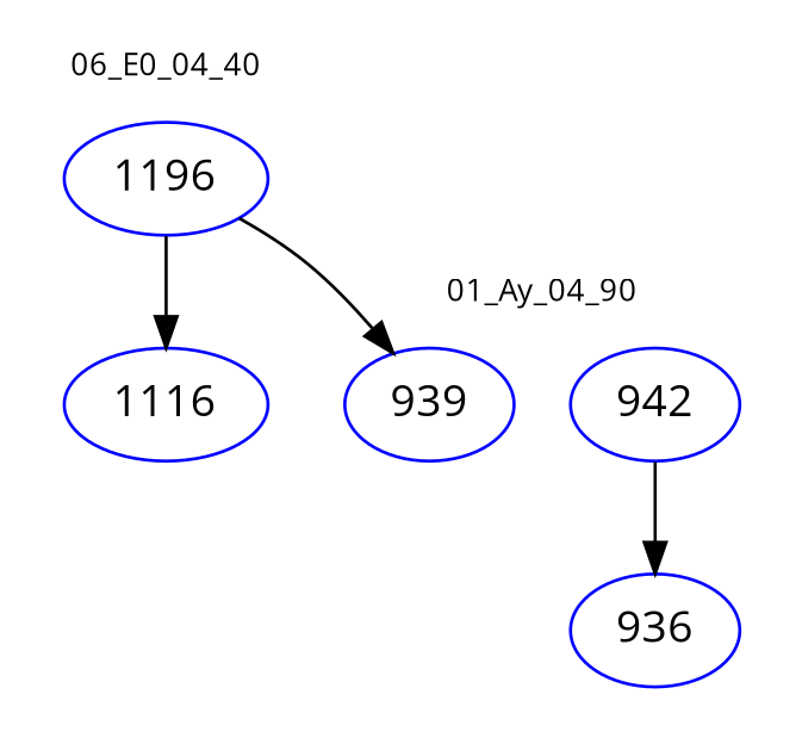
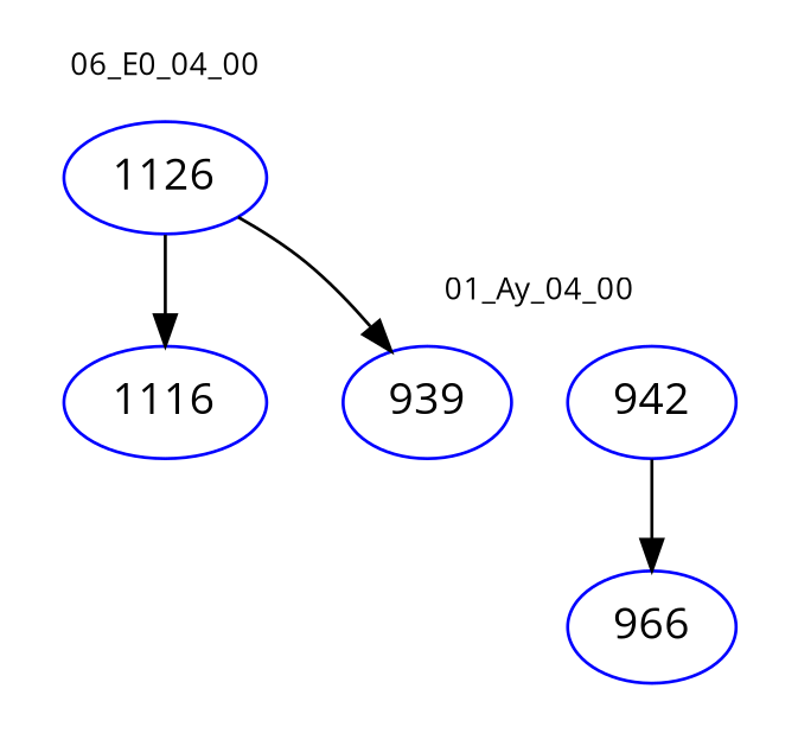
  digraph {
    fontname="Open Sans"
    node [color=blue fontname="Open Sans"]
    edge [color=black fontname="Open Sans"]
    n1 [label=942]
-   n2 [label=936]
+   n2 [label=966]
    n3 [label=939]
-   n4 [label=1196]
+   n4 [label=1126]
    n5 [label=1116]
    subgraph cluster_1 {
      color=white
      fontsize=10
-     label="01_Ay_04_90"
+     label="01_Ay_04_00"
      n1
      n2
      n3
    }
    subgraph cluster_2 {
      color=white
      fontsize=10
-     label="06_E0_04_40"
+     label="06_E0_04_00"
      n4
      n5
    }
    n1 -> n2
    n4 -> n3
    n4 -> n5
  }
